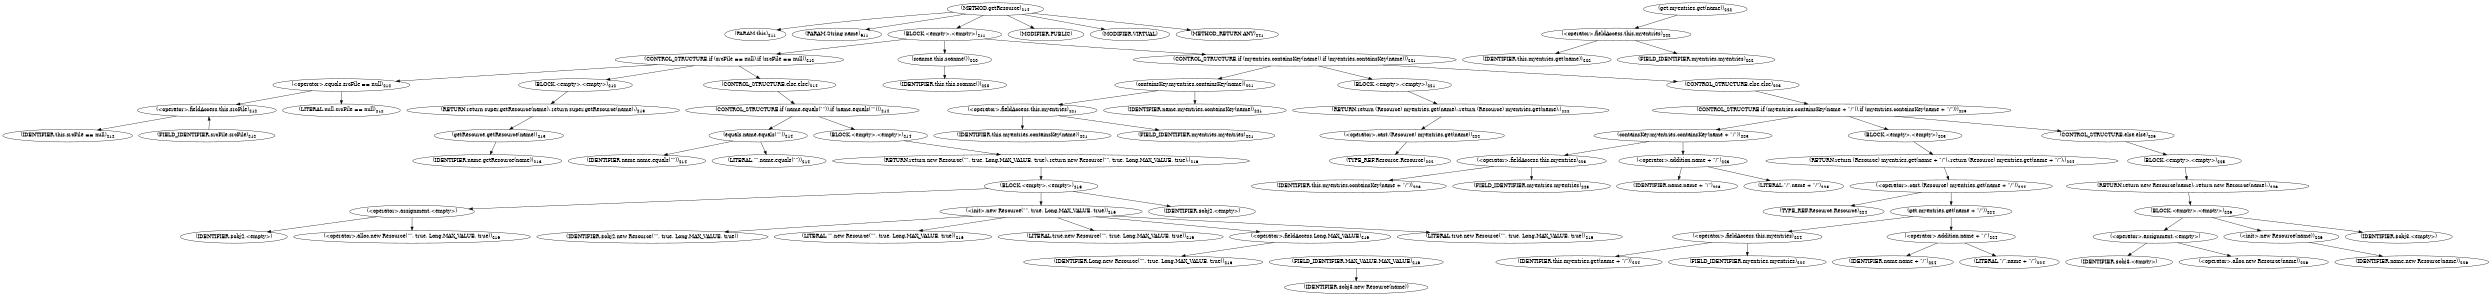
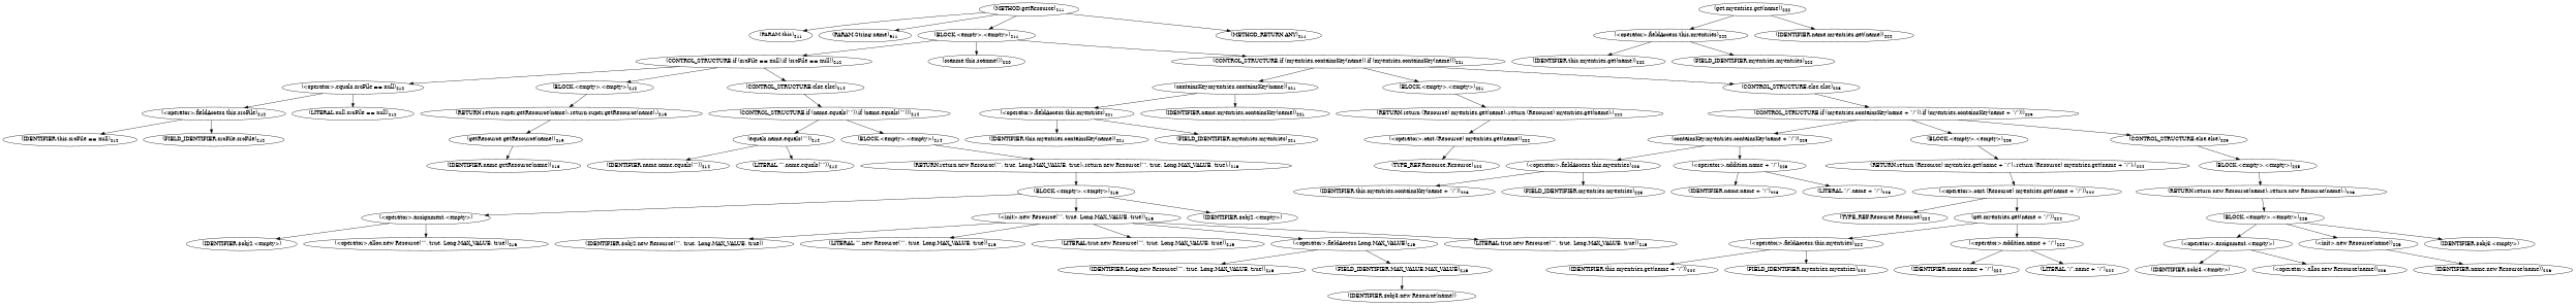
  digraph {
-   n1 [label=<(METHOD,getResource)<SUB>214</SUB>>]
+   n1 [label=<(METHOD,getResource)<SUB>211</SUB>>]
    n2 [label=<(PARAM,this)<SUB>211</SUB>>]
    n3 [label=<(PARAM,String name)<SUB>611</SUB>>]
    n4 [label=<(BLOCK,&lt;empty&gt;,&lt;empty&gt;)<SUB>211</SUB>>]
-   n5 [label=<(MODIFIER,PUBLIC)>]
-   n6 [label=<(MODIFIER,VIRTUAL)>]
-   n7 [label=<(METHOD_RETURN,ANY)<SUB>241</SUB>>]
+   n7 [label=<(METHOD_RETURN,ANY)<SUB>211</SUB>>]
    n8 [label=<(CONTROL_STRUCTURE,if (srcFile == null),if (srcFile == null))<SUB>212</SUB>>]
    n9 [label=<(scanme,this.scanme())<SUB>220</SUB>>]
    n10 [label=<(CONTROL_STRUCTURE,if (myentries.containsKey(name)),if (myentries.containsKey(name)))<SUB>221</SUB>>]
    n11 [label=<(&lt;operator&gt;.equals,srcFile == null)<SUB>212</SUB>>]
    n12 [label=<(BLOCK,&lt;empty&gt;,&lt;empty&gt;)<SUB>212</SUB>>]
    n13 [label=<(CONTROL_STRUCTURE,else,else)<SUB>214</SUB>>]
-   n14 [label=<(IDENTIFIER,this,this.scanme())<SUB>220</SUB>>]
    n15 [label=<(containsKey,myentries.containsKey(name))<SUB>221</SUB>>]
    n16 [label=<(BLOCK,&lt;empty&gt;,&lt;empty&gt;)<SUB>221</SUB>>]
    n17 [label=<(CONTROL_STRUCTURE,else,else)<SUB>223</SUB>>]
    n18 [label=<(&lt;operator&gt;.fieldAccess,this.srcFile)<SUB>212</SUB>>]
    n19 [label=<(LITERAL,null,srcFile == null)<SUB>212</SUB>>]
    n20 [label=<(RETURN,return super.getResource(name);,return super.getResource(name);)<SUB>213</SUB>>]
    n21 [label=<(CONTROL_STRUCTURE,if (name.equals(&quot;&quot;)),if (name.equals(&quot;&quot;)))<SUB>214</SUB>>]
    n22 [label=<(IDENTIFIER,this,srcFile == null)<SUB>212</SUB>>]
    n23 [label=<(FIELD_IDENTIFIER,srcFile,srcFile)<SUB>212</SUB>>]
    n24 [label=<(getResource,getResource(name))<SUB>213</SUB>>]
    n25 [label=<(IDENTIFIER,name,getResource(name))<SUB>213</SUB>>]
    n26 [label=<(equals,name.equals(&quot;&quot;))<SUB>214</SUB>>]
    n27 [label=<(BLOCK,&lt;empty&gt;,&lt;empty&gt;)<SUB>214</SUB>>]
    n28 [label=<(IDENTIFIER,name,name.equals(&quot;&quot;))<SUB>214</SUB>>]
    n29 [label=<(LITERAL,&quot;&quot;,name.equals(&quot;&quot;))<SUB>214</SUB>>]
    n30 [label=<(RETURN,return new Resource(&quot;&quot;, true, Long.MAX_VALUE, true);,return new Resource(&quot;&quot;, true, Long.MAX_VALUE, true);)<SUB>216</SUB>>]
    n31 [label=<(BLOCK,&lt;empty&gt;,&lt;empty&gt;)<SUB>216</SUB>>]
    n32 [label=<(&lt;operator&gt;.assignment,&lt;empty&gt;)>]
    n33 [label=<(&lt;init&gt;,new Resource(&quot;&quot;, true, Long.MAX_VALUE, true))<SUB>216</SUB>>]
    n34 [label=<(IDENTIFIER,$obj2,&lt;empty&gt;)>]
    n35 [label=<(IDENTIFIER,$obj2,&lt;empty&gt;)>]
    n36 [label=<(&lt;operator&gt;.alloc,new Resource(&quot;&quot;, true, Long.MAX_VALUE, true))<SUB>216</SUB>>]
    n37 [label=<(IDENTIFIER,$obj2,new Resource(&quot;&quot;, true, Long.MAX_VALUE, true))>]
    n38 [label=<(LITERAL,&quot;&quot;,new Resource(&quot;&quot;, true, Long.MAX_VALUE, true))<SUB>216</SUB>>]
    n39 [label=<(LITERAL,true,new Resource(&quot;&quot;, true, Long.MAX_VALUE, true))<SUB>216</SUB>>]
    n40 [label=<(&lt;operator&gt;.fieldAccess,Long.MAX_VALUE)<SUB>216</SUB>>]
    n41 [label=<(LITERAL,true,new Resource(&quot;&quot;, true, Long.MAX_VALUE, true))<SUB>216</SUB>>]
    n42 [label=<(IDENTIFIER,Long,new Resource(&quot;&quot;, true, Long.MAX_VALUE, true))<SUB>216</SUB>>]
    n43 [label=<(FIELD_IDENTIFIER,MAX_VALUE,MAX_VALUE)<SUB>216</SUB>>]
    n44 [label=<(IDENTIFIER,$obj3,new Resource(name))>]
    n45 [label=<(&lt;operator&gt;.fieldAccess,this.myentries)<SUB>221</SUB>>]
    n46 [label=<(IDENTIFIER,name,myentries.containsKey(name))<SUB>221</SUB>>]
    n47 [label=<(RETURN,return (Resource) myentries.get(name);,return (Resource) myentries.get(name);)<SUB>222</SUB>>]
    n48 [label=<(CONTROL_STRUCTURE,if (myentries.containsKey(name + &quot;/&quot;)),if (myentries.containsKey(name + &quot;/&quot;)))<SUB>223</SUB>>]
    n49 [label=<(IDENTIFIER,this,myentries.containsKey(name))<SUB>221</SUB>>]
    n50 [label=<(FIELD_IDENTIFIER,myentries,myentries)<SUB>221</SUB>>]
    n51 [label=<(&lt;operator&gt;.cast,(Resource) myentries.get(name))<SUB>222</SUB>>]
    n52 [label=<(TYPE_REF,Resource,Resource)<SUB>222</SUB>>]
    n53 [label=<(get,myentries.get(name))<SUB>222</SUB>>]
    n54 [label=<(&lt;operator&gt;.fieldAccess,this.myentries)<SUB>222</SUB>>]
+   n55 [label=<(IDENTIFIER,name,myentries.get(name))<SUB>222</SUB>>]
    n56 [label=<(IDENTIFIER,this,myentries.get(name))<SUB>222</SUB>>]
    n57 [label=<(FIELD_IDENTIFIER,myentries,myentries)<SUB>222</SUB>>]
    n58 [label=<(containsKey,myentries.containsKey(name + &quot;/&quot;))<SUB>223</SUB>>]
    n59 [label=<(BLOCK,&lt;empty&gt;,&lt;empty&gt;)<SUB>223</SUB>>]
    n60 [label=<(CONTROL_STRUCTURE,else,else)<SUB>225</SUB>>]
    n61 [label=<(&lt;operator&gt;.fieldAccess,this.myentries)<SUB>223</SUB>>]
    n62 [label=<(&lt;operator&gt;.addition,name + &quot;/&quot;)<SUB>223</SUB>>]
    n63 [label=<(RETURN,return (Resource) myentries.get(name + &quot;/&quot;);,return (Resource) myentries.get(name + &quot;/&quot;);)<SUB>224</SUB>>]
    n64 [label=<(BLOCK,&lt;empty&gt;,&lt;empty&gt;)<SUB>225</SUB>>]
    n65 [label=<(IDENTIFIER,this,myentries.containsKey(name + &quot;/&quot;))<SUB>223</SUB>>]
    n66 [label=<(FIELD_IDENTIFIER,myentries,myentries)<SUB>223</SUB>>]
    n67 [label=<(IDENTIFIER,name,name + &quot;/&quot;)<SUB>223</SUB>>]
    n68 [label=<(LITERAL,&quot;/&quot;,name + &quot;/&quot;)<SUB>223</SUB>>]
    n69 [label=<(&lt;operator&gt;.cast,(Resource) myentries.get(name + &quot;/&quot;))<SUB>224</SUB>>]
    n70 [label=<(TYPE_REF,Resource,Resource)<SUB>224</SUB>>]
    n71 [label=<(get,myentries.get(name + &quot;/&quot;))<SUB>224</SUB>>]
    n72 [label=<(&lt;operator&gt;.fieldAccess,this.myentries)<SUB>224</SUB>>]
    n73 [label=<(&lt;operator&gt;.addition,name + &quot;/&quot;)<SUB>224</SUB>>]
    n74 [label=<(IDENTIFIER,this,myentries.get(name + &quot;/&quot;))<SUB>224</SUB>>]
    n75 [label=<(FIELD_IDENTIFIER,myentries,myentries)<SUB>224</SUB>>]
    n76 [label=<(IDENTIFIER,name,name + &quot;/&quot;)<SUB>224</SUB>>]
    n77 [label=<(LITERAL,&quot;/&quot;,name + &quot;/&quot;)<SUB>224</SUB>>]
    n78 [label=<(RETURN,return new Resource(name);,return new Resource(name);)<SUB>226</SUB>>]
    n79 [label=<(BLOCK,&lt;empty&gt;,&lt;empty&gt;)<SUB>226</SUB>>]
    n80 [label=<(&lt;operator&gt;.assignment,&lt;empty&gt;)>]
    n81 [label=<(&lt;init&gt;,new Resource(name))<SUB>226</SUB>>]
    n82 [label=<(IDENTIFIER,$obj3,&lt;empty&gt;)>]
    n83 [label=<(IDENTIFIER,$obj3,&lt;empty&gt;)>]
    n84 [label=<(&lt;operator&gt;.alloc,new Resource(name))<SUB>226</SUB>>]
    n85 [label=<(IDENTIFIER,name,new Resource(name))<SUB>226</SUB>>]
    n1 -> n2
    n1 -> n3
    n1 -> n4
-   n1 -> n5
-   n1 -> n6
    n1 -> n7
    n4 -> n8
    n4 -> n9
    n4 -> n10
    n8 -> n11
    n8 -> n12
    n8 -> n13
-   n9 -> n14
    n10 -> n15
    n10 -> n16
    n10 -> n17
    n11 -> n18
    n11 -> n19
    n12 -> n20
    n13 -> n21
    n15 -> n45
    n15 -> n46
    n16 -> n47
    n17 -> n48
    n18 -> n22
-   n23 -> n18
+   n18 -> n23
    n20 -> n24
    n21 -> n26
    n21 -> n27
    n24 -> n25
    n26 -> n28
    n26 -> n29
    n27 -> n30
    n30 -> n31
    n31 -> n32
    n31 -> n33
    n31 -> n34
    n32 -> n35
    n32 -> n36
    n33 -> n37
    n33 -> n38
    n33 -> n39
    n33 -> n40
    n33 -> n41
    n40 -> n42
+   n40 -> n43
    n43 -> n44
    n45 -> n49
    n45 -> n50
    n47 -> n51
    n48 -> n58
    n48 -> n59
    n48 -> n60
    n51 -> n52
    n53 -> n54
+   n53 -> n55
    n54 -> n56
    n54 -> n57
    n58 -> n61
    n58 -> n62
    n59 -> n63
    n60 -> n64
    n61 -> n65
    n61 -> n66
    n62 -> n67
    n62 -> n68
    n63 -> n69
    n64 -> n78
    n69 -> n70
    n69 -> n71
    n71 -> n72
    n71 -> n73
    n72 -> n74
    n72 -> n75
    n73 -> n76
    n73 -> n77
    n78 -> n79
    n79 -> n80
    n79 -> n81
    n79 -> n82
    n80 -> n83
    n80 -> n84
    n81 -> n85
  }
